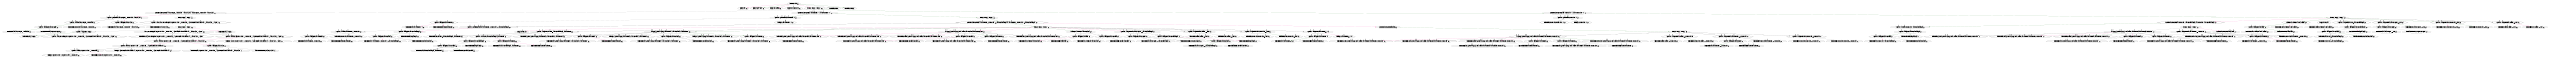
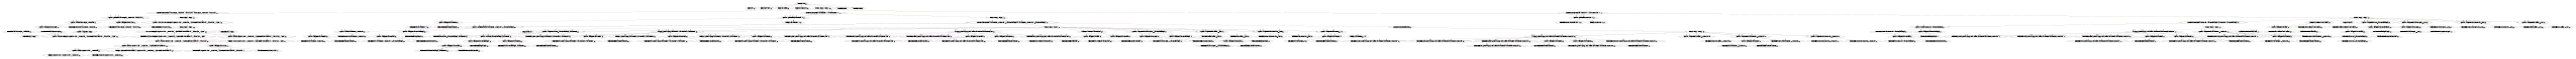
  digraph {
    edge [color=black]
    n1 [label=<(METHOD,write)<SUB>266</SUB>>]
    n2 [label=<(PARAM,this)<SUB>266</SUB>>]
    n3 [label=<(PARAM,byte[] wBuf)<SUB>266</SUB>>]
    n4 [label=<(PARAM,int wOffset)<SUB>266</SUB>>]
    n5 [label=<(PARAM,int numToWrite)<SUB>266</SUB>>]
    n6 [label=<(BLOCK,&lt;empty&gt;,&lt;empty&gt;)<SUB>266</SUB>>]
    n7 [label=<(MODIFIER,PUBLIC)>]
    n8 [label=<(MODIFIER,VIRTUAL)>]
    n9 [label=<(CONTROL_STRUCTURE,if ((this.currBytes + numToWrite) &gt; this.currSize),if ((this.currBytes + numToWrite) &gt; this.currSize))<SUB>267</SUB>>]
    n10 [label=<(CONTROL_STRUCTURE,if (this.assemLen &gt; 0),if (this.assemLen &gt; 0))<SUB>281</SUB>>]
    n11 [label=<(CONTROL_STRUCTURE,while (numToWrite &gt; 0),while (numToWrite &gt; 0))<SUB>310</SUB>>]
    n12 [label=<(&lt;operator&gt;.greaterThan,(this.currBytes + numToWrite) &gt; this.currSize)<SUB>267</SUB>>]
    n13 [label=<(BLOCK,&lt;empty&gt;,&lt;empty&gt;)<SUB>267</SUB>>]
    n14 [label=<(&lt;operator&gt;.greaterThan,this.assemLen &gt; 0)<SUB>281</SUB>>]
    n15 [label=<(BLOCK,&lt;empty&gt;,&lt;empty&gt;)<SUB>281</SUB>>]
    n16 [label=<(&lt;operator&gt;.greaterThan,numToWrite &gt; 0)<SUB>310</SUB>>]
    n17 [label=<(BLOCK,&lt;empty&gt;,&lt;empty&gt;)<SUB>310</SUB>>]
    n18 [label=<(&lt;operator&gt;.addition,this.currBytes + numToWrite)<SUB>267</SUB>>]
    n19 [label=<(&lt;operator&gt;.fieldAccess,this.currSize)<SUB>267</SUB>>]
    n20 [label=<(&lt;operator&gt;.throw,throw new IOException(&quot;request to write '&quot; + numToWrite + &quot;' bytes exceeds size in header of '&quot; + this.currSize + &quot;' bytes&quot;);)<SUB>268</SUB>>]
    n21 [label=<(&lt;operator&gt;.fieldAccess,this.currBytes)<SUB>267</SUB>>]
    n22 [label=<(IDENTIFIER,numToWrite,this.currBytes + numToWrite)<SUB>267</SUB>>]
    n23 [label=<(IDENTIFIER,this,(this.currBytes + numToWrite) &gt; this.currSize)<SUB>267</SUB>>]
    n24 [label=<(FIELD_IDENTIFIER,currSize,currSize)<SUB>267</SUB>>]
    n25 [label=<(IDENTIFIER,this,this.currBytes + numToWrite)<SUB>267</SUB>>]
    n26 [label=<(FIELD_IDENTIFIER,currBytes,currBytes)<SUB>267</SUB>>]
    n27 [label=<(BLOCK,&lt;empty&gt;,&lt;empty&gt;)<SUB>268</SUB>>]
    n28 [label=<(&lt;operator&gt;.assignment,&lt;empty&gt;)>]
    n29 [label=<(&lt;init&gt;,new IOException(&quot;request to write '&quot; + numToWrite + &quot;' bytes exceeds size in header of '&quot; + this.currSize + &quot;' bytes&quot;))<SUB>268</SUB>>]
    n30 [label=<(IDENTIFIER,$obj4,&lt;empty&gt;)>]
    n31 [label=<(IDENTIFIER,$obj4,&lt;empty&gt;)>]
    n32 [label=<(&lt;operator&gt;.alloc,new IOException(&quot;request to write '&quot; + numToWrite + &quot;' bytes exceeds size in header of '&quot; + this.currSize + &quot;' bytes&quot;))<SUB>268</SUB>>]
    n33 [label=<(IDENTIFIER,$obj4,new IOException(&quot;request to write '&quot; + numToWrite + &quot;' bytes exceeds size in header of '&quot; + this.currSize + &quot;' bytes&quot;))>]
    n34 [label=<(&lt;operator&gt;.addition,&quot;request to write '&quot; + numToWrite + &quot;' bytes exceeds size in header of '&quot; + this.currSize + &quot;' bytes&quot;)<SUB>268</SUB>>]
    n35 [label=<(&lt;operator&gt;.addition,&quot;request to write '&quot; + numToWrite + &quot;' bytes exceeds size in header of '&quot; + this.currSize)<SUB>268</SUB>>]
    n36 [label=<(LITERAL,&quot;' bytes&quot;,&quot;request to write '&quot; + numToWrite + &quot;' bytes exceeds size in header of '&quot; + this.currSize + &quot;' bytes&quot;)<SUB>270</SUB>>]
    n37 [label=<(&lt;operator&gt;.addition,&quot;request to write '&quot; + numToWrite + &quot;' bytes exceeds size in header of '&quot;)<SUB>268</SUB>>]
    n38 [label=<(&lt;operator&gt;.fieldAccess,this.currSize)<SUB>270</SUB>>]
    n39 [label=<(&lt;operator&gt;.addition,&quot;request to write '&quot; + numToWrite)<SUB>268</SUB>>]
    n40 [label=<(LITERAL,&quot;' bytes exceeds size in header of '&quot;,&quot;request to write '&quot; + numToWrite + &quot;' bytes exceeds size in header of '&quot;)<SUB>269</SUB>>]
    n41 [label=<(IDENTIFIER,this,&quot;request to write '&quot; + numToWrite + &quot;' bytes exceeds size in header of '&quot; + this.currSize)<SUB>270</SUB>>]
    n42 [label=<(FIELD_IDENTIFIER,currSize,currSize)<SUB>270</SUB>>]
    n43 [label=<(LITERAL,&quot;request to write '&quot;,&quot;request to write '&quot; + numToWrite)<SUB>268</SUB>>]
    n44 [label=<(IDENTIFIER,numToWrite,&quot;request to write '&quot; + numToWrite)<SUB>268</SUB>>]
    n45 [label=<(&lt;operator&gt;.fieldAccess,this.assemLen)<SUB>281</SUB>>]
    n46 [label=<(LITERAL,0,this.assemLen &gt; 0)<SUB>281</SUB>>]
    n47 [label=<(CONTROL_STRUCTURE,if ((this.assemLen + numToWrite) &gt;= this.recordBuf.length),if ((this.assemLen + numToWrite) &gt;= this.recordBuf.length))<SUB>282</SUB>>]
    n48 [label=<(IDENTIFIER,this,this.assemLen &gt; 0)<SUB>281</SUB>>]
    n49 [label=<(FIELD_IDENTIFIER,assemLen,assemLen)<SUB>281</SUB>>]
    n50 [label=<(&lt;operator&gt;.greaterEqualsThan,(this.assemLen + numToWrite) &gt;= this.recordBuf.length)<SUB>282</SUB>>]
    n51 [label=<(BLOCK,&lt;empty&gt;,&lt;empty&gt;)<SUB>282</SUB>>]
    n52 [label=<(CONTROL_STRUCTURE,else,else)<SUB>295</SUB>>]
    n53 [label=<(&lt;operator&gt;.addition,this.assemLen + numToWrite)<SUB>282</SUB>>]
    n54 [label=<(&lt;operator&gt;.fieldAccess,this.recordBuf.length)<SUB>282</SUB>>]
    n55 [label=<(LOCAL,int aLen: int)>]
    n56 [label=<(&lt;operator&gt;.assignment,int aLen = this.recordBuf.length - this.assemLen)<SUB>283</SUB>>]
    n57 [label=<(arraycopy,System.arraycopy(this.assemBuf, 0, this.recordBuf, 0, this.assemLen))<SUB>285</SUB>>]
    n58 [label=<(arraycopy,System.arraycopy(wBuf, wOffset, this.recordBuf, this.assemLen, aLen))<SUB>287</SUB>>]
    n59 [label=<(writeRecord,writeRecord(this.recordBuf))<SUB>289</SUB>>]
    n60 [label=<(&lt;operator&gt;.assignmentPlus,this.currBytes += this.recordBuf.length)<SUB>291</SUB>>]
    n61 [label=<(&lt;operator&gt;.assignmentPlus,wOffset += aLen)<SUB>292</SUB>>]
    n62 [label=<(&lt;operator&gt;.assignmentMinus,numToWrite -= aLen)<SUB>293</SUB>>]
    n63 [label=<(&lt;operator&gt;.assignment,this.assemLen = 0)<SUB>294</SUB>>]
    n64 [label=<(BLOCK,&lt;empty&gt;,&lt;empty&gt;)<SUB>295</SUB>>]
    n65 [label=<(&lt;operator&gt;.fieldAccess,this.assemLen)<SUB>282</SUB>>]
    n66 [label=<(IDENTIFIER,numToWrite,this.assemLen + numToWrite)<SUB>282</SUB>>]
    n67 [label=<(&lt;operator&gt;.fieldAccess,this.recordBuf)<SUB>282</SUB>>]
    n68 [label=<(FIELD_IDENTIFIER,length,length)<SUB>282</SUB>>]
    n69 [label=<(IDENTIFIER,this,this.assemLen + numToWrite)<SUB>282</SUB>>]
    n70 [label=<(FIELD_IDENTIFIER,assemLen,assemLen)<SUB>282</SUB>>]
    n71 [label=<(IDENTIFIER,this,(this.assemLen + numToWrite) &gt;= this.recordBuf.length)<SUB>282</SUB>>]
    n72 [label=<(FIELD_IDENTIFIER,recordBuf,recordBuf)<SUB>282</SUB>>]
    n73 [label=<(IDENTIFIER,aLen,int aLen = this.recordBuf.length - this.assemLen)<SUB>283</SUB>>]
    n74 [label=<(&lt;operator&gt;.subtraction,this.recordBuf.length - this.assemLen)<SUB>283</SUB>>]
    n75 [label=<(IDENTIFIER,System,System.arraycopy(this.assemBuf, 0, this.recordBuf, 0, this.assemLen))<SUB>285</SUB>>]
    n76 [label=<(&lt;operator&gt;.fieldAccess,this.assemBuf)<SUB>285</SUB>>]
    n77 [label=<(LITERAL,0,System.arraycopy(this.assemBuf, 0, this.recordBuf, 0, this.assemLen))<SUB>285</SUB>>]
    n78 [label=<(&lt;operator&gt;.fieldAccess,this.recordBuf)<SUB>285</SUB>>]
    n79 [label=<(LITERAL,0,System.arraycopy(this.assemBuf, 0, this.recordBuf, 0, this.assemLen))<SUB>285</SUB>>]
    n80 [label=<(&lt;operator&gt;.fieldAccess,this.assemLen)<SUB>286</SUB>>]
    n81 [label=<(IDENTIFIER,System,System.arraycopy(wBuf, wOffset, this.recordBuf, this.assemLen, aLen))<SUB>287</SUB>>]
    n82 [label=<(IDENTIFIER,wBuf,System.arraycopy(wBuf, wOffset, this.recordBuf, this.assemLen, aLen))<SUB>287</SUB>>]
    n83 [label=<(IDENTIFIER,wOffset,System.arraycopy(wBuf, wOffset, this.recordBuf, this.assemLen, aLen))<SUB>287</SUB>>]
    n84 [label=<(&lt;operator&gt;.fieldAccess,this.recordBuf)<SUB>287</SUB>>]
    n85 [label=<(&lt;operator&gt;.fieldAccess,this.assemLen)<SUB>288</SUB>>]
    n86 [label=<(IDENTIFIER,aLen,System.arraycopy(wBuf, wOffset, this.recordBuf, this.assemLen, aLen))<SUB>288</SUB>>]
    n87 [label=<(&lt;operator&gt;.fieldAccess,this.buffer)<SUB>289</SUB>>]
    n88 [label=<(&lt;operator&gt;.fieldAccess,this.recordBuf)<SUB>289</SUB>>]
    n89 [label=<(&lt;operator&gt;.fieldAccess,this.currBytes)<SUB>291</SUB>>]
    n90 [label=<(&lt;operator&gt;.fieldAccess,this.recordBuf.length)<SUB>291</SUB>>]
    n91 [label=<(IDENTIFIER,wOffset,wOffset += aLen)<SUB>292</SUB>>]
    n92 [label=<(IDENTIFIER,aLen,wOffset += aLen)<SUB>292</SUB>>]
    n93 [label=<(IDENTIFIER,numToWrite,numToWrite -= aLen)<SUB>293</SUB>>]
    n94 [label=<(IDENTIFIER,aLen,numToWrite -= aLen)<SUB>293</SUB>>]
    n95 [label=<(&lt;operator&gt;.fieldAccess,this.assemLen)<SUB>294</SUB>>]
    n96 [label=<(LITERAL,0,this.assemLen = 0)<SUB>294</SUB>>]
    n97 [label=<(&lt;operator&gt;.fieldAccess,this.recordBuf.length)<SUB>283</SUB>>]
    n98 [label=<(&lt;operator&gt;.fieldAccess,this.assemLen)<SUB>283</SUB>>]
    n99 [label=<(&lt;operator&gt;.fieldAccess,this.recordBuf)<SUB>283</SUB>>]
    n100 [label=<(FIELD_IDENTIFIER,length,length)<SUB>283</SUB>>]
    n101 [label=<(IDENTIFIER,this,this.recordBuf.length - this.assemLen)<SUB>283</SUB>>]
    n102 [label=<(FIELD_IDENTIFIER,assemLen,assemLen)<SUB>283</SUB>>]
    n103 [label=<(IDENTIFIER,this,this.recordBuf.length - this.assemLen)<SUB>283</SUB>>]
    n104 [label=<(FIELD_IDENTIFIER,recordBuf,recordBuf)<SUB>283</SUB>>]
    n105 [label=<(IDENTIFIER,this,System.arraycopy(this.assemBuf, 0, this.recordBuf, 0, this.assemLen))<SUB>285</SUB>>]
    n106 [label=<(FIELD_IDENTIFIER,assemBuf,assemBuf)<SUB>285</SUB>>]
    n107 [label=<(IDENTIFIER,this,System.arraycopy(this.assemBuf, 0, this.recordBuf, 0, this.assemLen))<SUB>285</SUB>>]
    n108 [label=<(FIELD_IDENTIFIER,recordBuf,recordBuf)<SUB>285</SUB>>]
    n109 [label=<(IDENTIFIER,this,System.arraycopy(this.assemBuf, 0, this.recordBuf, 0, this.assemLen))<SUB>286</SUB>>]
    n110 [label=<(FIELD_IDENTIFIER,assemLen,assemLen)<SUB>286</SUB>>]
    n111 [label=<(IDENTIFIER,this,System.arraycopy(wBuf, wOffset, this.recordBuf, this.assemLen, aLen))<SUB>287</SUB>>]
    n112 [label=<(FIELD_IDENTIFIER,recordBuf,recordBuf)<SUB>287</SUB>>]
    n113 [label=<(IDENTIFIER,this,System.arraycopy(wBuf, wOffset, this.recordBuf, this.assemLen, aLen))<SUB>288</SUB>>]
    n114 [label=<(FIELD_IDENTIFIER,assemLen,assemLen)<SUB>288</SUB>>]
    n115 [label=<(IDENTIFIER,this,writeRecord(this.recordBuf))<SUB>289</SUB>>]
    n116 [label=<(FIELD_IDENTIFIER,buffer,buffer)<SUB>289</SUB>>]
    n117 [label=<(IDENTIFIER,this,writeRecord(this.recordBuf))<SUB>289</SUB>>]
    n118 [label=<(FIELD_IDENTIFIER,recordBuf,recordBuf)<SUB>289</SUB>>]
    n119 [label=<(IDENTIFIER,this,this.currBytes += this.recordBuf.length)<SUB>291</SUB>>]
    n120 [label=<(FIELD_IDENTIFIER,currBytes,currBytes)<SUB>291</SUB>>]
    n121 [label=<(&lt;operator&gt;.fieldAccess,this.recordBuf)<SUB>291</SUB>>]
    n122 [label=<(FIELD_IDENTIFIER,length,length)<SUB>291</SUB>>]
    n123 [label=<(IDENTIFIER,this,this.currBytes += this.recordBuf.length)<SUB>291</SUB>>]
    n124 [label=<(FIELD_IDENTIFIER,recordBuf,recordBuf)<SUB>291</SUB>>]
    n125 [label=<(IDENTIFIER,this,this.assemLen = 0)<SUB>294</SUB>>]
    n126 [label=<(FIELD_IDENTIFIER,assemLen,assemLen)<SUB>294</SUB>>]
    n127 [label=<(arraycopy,System.arraycopy(wBuf, wOffset, this.assemBuf, this.assemLen, numToWrite))<SUB>296</SUB>>]
    n128 [label=<(&lt;operator&gt;.assignmentPlus,wOffset += numToWrite)<SUB>299</SUB>>]
    n129 [label=<(&lt;operator&gt;.assignmentPlus,this.assemLen += numToWrite)<SUB>300</SUB>>]
    n130 [label=<(&lt;operator&gt;.assignmentMinus,numToWrite -= numToWrite)<SUB>301</SUB>>]
    n131 [label=<(IDENTIFIER,System,System.arraycopy(wBuf, wOffset, this.assemBuf, this.assemLen, numToWrite))<SUB>296</SUB>>]
    n132 [label=<(IDENTIFIER,wBuf,System.arraycopy(wBuf, wOffset, this.assemBuf, this.assemLen, numToWrite))<SUB>296</SUB>>]
    n133 [label=<(IDENTIFIER,wOffset,System.arraycopy(wBuf, wOffset, this.assemBuf, this.assemLen, numToWrite))<SUB>296</SUB>>]
    n134 [label=<(&lt;operator&gt;.fieldAccess,this.assemBuf)<SUB>296</SUB>>]
    n135 [label=<(&lt;operator&gt;.fieldAccess,this.assemLen)<SUB>296</SUB>>]
    n136 [label=<(IDENTIFIER,numToWrite,System.arraycopy(wBuf, wOffset, this.assemBuf, this.assemLen, numToWrite))<SUB>297</SUB>>]
-   n137 [label=<(IDENTIFIER,wOffset,wOffset += numToWrite)<SUB>299</SUB>>]
    n138 [label=<(IDENTIFIER,numToWrite,wOffset += numToWrite)<SUB>299</SUB>>]
    n139 [label=<(&lt;operator&gt;.fieldAccess,this.assemLen)<SUB>300</SUB>>]
    n140 [label=<(IDENTIFIER,numToWrite,this.assemLen += numToWrite)<SUB>300</SUB>>]
    n141 [label=<(IDENTIFIER,numToWrite,numToWrite -= numToWrite)<SUB>301</SUB>>]
    n142 [label=<(IDENTIFIER,numToWrite,numToWrite -= numToWrite)<SUB>301</SUB>>]
    n143 [label=<(IDENTIFIER,this,System.arraycopy(wBuf, wOffset, this.assemBuf, this.assemLen, numToWrite))<SUB>296</SUB>>]
    n144 [label=<(FIELD_IDENTIFIER,assemBuf,assemBuf)<SUB>296</SUB>>]
    n145 [label=<(IDENTIFIER,this,System.arraycopy(wBuf, wOffset, this.assemBuf, this.assemLen, numToWrite))<SUB>296</SUB>>]
    n146 [label=<(FIELD_IDENTIFIER,assemLen,assemLen)<SUB>296</SUB>>]
    n147 [label=<(IDENTIFIER,this,this.assemLen += numToWrite)<SUB>300</SUB>>]
    n148 [label=<(FIELD_IDENTIFIER,assemLen,assemLen)<SUB>300</SUB>>]
    n149 [label=<(IDENTIFIER,numToWrite,numToWrite &gt; 0)<SUB>310</SUB>>]
    n150 [label=<(LITERAL,0,numToWrite &gt; 0)<SUB>310</SUB>>]
    n151 [label=<(CONTROL_STRUCTURE,if (numToWrite &lt; this.recordBuf.length),if (numToWrite &lt; this.recordBuf.length))<SUB>311</SUB>>]
    n152 [label=<(writeRecord,writeRecord(wBuf, wOffset))<SUB>320</SUB>>]
    n153 [label=<(LOCAL,int num: int)>]
    n154 [label=<(&lt;operator&gt;.assignment,int num = this.recordBuf.length)<SUB>322</SUB>>]
    n155 [label=<(&lt;operator&gt;.assignmentPlus,this.currBytes += num)<SUB>324</SUB>>]
    n156 [label=<(&lt;operator&gt;.assignmentMinus,numToWrite -= num)<SUB>325</SUB>>]
    n157 [label=<(&lt;operator&gt;.assignmentPlus,wOffset += num)<SUB>396</SUB>>]
    n158 [label=<(&lt;operator&gt;.lessThan,numToWrite &lt; this.recordBuf.length)<SUB>311</SUB>>]
    n159 [label=<(BLOCK,&lt;empty&gt;,&lt;empty&gt;)<SUB>311</SUB>>]
    n160 [label=<(&lt;operator&gt;.fieldAccess,this.buffer)<SUB>320</SUB>>]
    n161 [label=<(IDENTIFIER,wBuf,writeRecord(wBuf, wOffset))<SUB>320</SUB>>]
    n162 [label=<(IDENTIFIER,wOffset,writeRecord(wBuf, wOffset))<SUB>320</SUB>>]
    n163 [label=<(&lt;operator&gt;.fieldAccess,this.recordBuf.length)<SUB>322</SUB>>]
    n164 [label=<(&lt;operator&gt;.fieldAccess,this.currBytes)<SUB>324</SUB>>]
    n165 [label=<(IDENTIFIER,num,this.currBytes += num)<SUB>324</SUB>>]
    n166 [label=<(IDENTIFIER,numToWrite,numToWrite -= num)<SUB>325</SUB>>]
    n167 [label=<(IDENTIFIER,num,numToWrite -= num)<SUB>325</SUB>>]
    n168 [label=<(IDENTIFIER,wOffset,wOffset += num)<SUB>326</SUB>>]
    n169 [label=<(IDENTIFIER,num,wOffset += num)<SUB>326</SUB>>]
+   n170 [label=<(IDENTIFIER,numToWrite,numToWrite &lt; this.recordBuf.length)<SUB>311</SUB>>]
    n171 [label=<(&lt;operator&gt;.fieldAccess,this.recordBuf.length)<SUB>311</SUB>>]
    n172 [label=<(arraycopy,System.arraycopy(wBuf, wOffset, this.assemBuf, this.assemLen, numToWrite))<SUB>312</SUB>>]
    n173 [label=<(&lt;operator&gt;.assignmentPlus,this.assemLen += numToWrite)<SUB>315</SUB>>]
    n174 [label=<(CONTROL_STRUCTURE,break;,break;)<SUB>317</SUB>>]
    n175 [label=<(&lt;operator&gt;.fieldAccess,this.recordBuf)<SUB>311</SUB>>]
    n176 [label=<(FIELD_IDENTIFIER,length,length)<SUB>311</SUB>>]
    n177 [label=<(IDENTIFIER,this,numToWrite &lt; this.recordBuf.length)<SUB>311</SUB>>]
    n178 [label=<(FIELD_IDENTIFIER,recordBuf,recordBuf)<SUB>311</SUB>>]
    n179 [label=<(IDENTIFIER,System,System.arraycopy(wBuf, wOffset, this.assemBuf, this.assemLen, numToWrite))<SUB>312</SUB>>]
    n180 [label=<(IDENTIFIER,wBuf,System.arraycopy(wBuf, wOffset, this.assemBuf, this.assemLen, numToWrite))<SUB>312</SUB>>]
    n181 [label=<(IDENTIFIER,wOffset,System.arraycopy(wBuf, wOffset, this.assemBuf, this.assemLen, numToWrite))<SUB>312</SUB>>]
    n182 [label=<(&lt;operator&gt;.fieldAccess,this.assemBuf)<SUB>312</SUB>>]
    n183 [label=<(&lt;operator&gt;.fieldAccess,this.assemLen)<SUB>312</SUB>>]
    n184 [label=<(IDENTIFIER,numToWrite,System.arraycopy(wBuf, wOffset, this.assemBuf, this.assemLen, numToWrite))<SUB>313</SUB>>]
    n185 [label=<(&lt;operator&gt;.fieldAccess,this.assemLen)<SUB>315</SUB>>]
    n186 [label=<(IDENTIFIER,numToWrite,this.assemLen += numToWrite)<SUB>315</SUB>>]
    n187 [label=<(IDENTIFIER,this,System.arraycopy(wBuf, wOffset, this.assemBuf, this.assemLen, numToWrite))<SUB>312</SUB>>]
    n188 [label=<(FIELD_IDENTIFIER,assemBuf,assemBuf)<SUB>312</SUB>>]
    n189 [label=<(IDENTIFIER,this,System.arraycopy(wBuf, wOffset, this.assemBuf, this.assemLen, numToWrite))<SUB>312</SUB>>]
    n190 [label=<(FIELD_IDENTIFIER,assemLen,assemLen)<SUB>312</SUB>>]
    n191 [label=<(IDENTIFIER,this,this.assemLen += numToWrite)<SUB>315</SUB>>]
    n192 [label=<(FIELD_IDENTIFIER,assemLen,assemLen)<SUB>315</SUB>>]
    n193 [label=<(IDENTIFIER,this,writeRecord(wBuf, wOffset))<SUB>320</SUB>>]
    n194 [label=<(FIELD_IDENTIFIER,buffer,buffer)<SUB>320</SUB>>]
    n195 [label=<(IDENTIFIER,num,int num = this.recordBuf.length)<SUB>322</SUB>>]
    n196 [label=<(&lt;operator&gt;.fieldAccess,this.recordBuf)<SUB>322</SUB>>]
    n197 [label=<(FIELD_IDENTIFIER,length,length)<SUB>322</SUB>>]
    n198 [label=<(IDENTIFIER,this,int num = this.recordBuf.length)<SUB>322</SUB>>]
    n199 [label=<(FIELD_IDENTIFIER,recordBuf,recordBuf)<SUB>322</SUB>>]
    n200 [label=<(IDENTIFIER,this,this.currBytes += num)<SUB>324</SUB>>]
    n201 [label=<(FIELD_IDENTIFIER,currBytes,currBytes)<SUB>324</SUB>>]
    n1 -> n2 [color=deeppink]
    n1 -> n3 [color=darkgreen]
    n1 -> n4 [color=deeppink]
    n1 -> n5
    n1 -> n6 [color=deeppink]
    n1 -> n7 [color=gray40]
    n1 -> n8 [color=darkgreen]
    n6 -> n9 [color=gray40]
    n6 -> n10
    n6 -> n11 [color=darkgreen]
    n9 -> n12 [color=deeppink]
    n9 -> n13 [color=gray40]
    n10 -> n14 [color=darkgreen]
    n10 -> n15 [color=darkgreen]
    n11 -> n16 [color=darkgreen]
    n11 -> n17 [color=darkgreen]
    n12 -> n18
    n12 -> n19 [color=deeppink]
    n13 -> n20 [color=deeppink]
    n14 -> n45 [color=gray40]
    n14 -> n46
    n15 -> n47 [color=darkgreen]
    n16 -> n149
    n16 -> n150
    n17 -> n151 [color=deeppink]
    n17 -> n152 [color=darkgreen]
    n17 -> n153 [color=gray40]
    n17 -> n154 [color=darkgreen]
    n17 -> n155 [color=gray40]
    n17 -> n156 [color=darkgreen]
    n17 -> n157
    n18 -> n21 [color=darkgreen]
    n18 -> n22 [color=darkgreen]
    n19 -> n23 [color=darkgreen]
    n19 -> n24 [color=gray40]
    n20 -> n27 [color=darkgreen]
    n21 -> n25 [color=darkgreen]
    n21 -> n26
    n27 -> n28 [color=gray40]
    n27 -> n29
    n27 -> n30 [color=deeppink]
    n28 -> n31 [color=darkgreen]
    n28 -> n32 [color=gray40]
    n29 -> n33
    n29 -> n34
    n34 -> n35 [color=deeppink]
    n34 -> n36
    n35 -> n37 [color=deeppink]
    n35 -> n38 [color=deeppink]
    n37 -> n39
    n37 -> n40 [color=darkgreen]
    n38 -> n41 [color=darkgreen]
    n38 -> n42 [color=gray40]
    n39 -> n43
    n39 -> n44 [color=deeppink]
    n45 -> n48 [color=deeppink]
    n45 -> n49 [color=deeppink]
    n47 -> n50
    n47 -> n51 [color=darkgreen]
    n47 -> n52 [color=deeppink]
    n50 -> n53 [color=gray40]
    n50 -> n54 [color=deeppink]
    n51 -> n55 [color=deeppink]
    n51 -> n56
    n51 -> n57 [color=darkgreen]
    n51 -> n58 [color=deeppink]
    n51 -> n59 [color=darkgreen]
    n51 -> n60 [color=deeppink]
    n51 -> n61
    n51 -> n62
    n51 -> n63
    n52 -> n64 [color=darkgreen]
    n53 -> n65 [color=gray40]
    n53 -> n66 [color=gray40]
    n54 -> n67 [color=darkgreen]
    n54 -> n68 [color=gray40]
    n56 -> n73
    n56 -> n74 [color=gray40]
    n57 -> n75
    n57 -> n76 [color=gray40]
    n57 -> n77 [color=gray40]
    n57 -> n78 [color=gray40]
    n57 -> n79 [color=darkgreen]
    n57 -> n80 [color=darkgreen]
    n58 -> n81 [color=deeppink]
    n58 -> n82 [color=gray40]
    n58 -> n83 [color=deeppink]
    n58 -> n84
    n58 -> n85 [color=darkgreen]
    n58 -> n86
    n59 -> n87 [color=gray40]
    n59 -> n88
    n60 -> n89
    n60 -> n90
    n61 -> n91 [color=gray40]
    n61 -> n92 [color=gray40]
    n62 -> n93 [color=gray40]
    n62 -> n94 [color=darkgreen]
    n63 -> n95 [color=darkgreen]
    n63 -> n96 [color=deeppink]
    n64 -> n127
    n64 -> n128 [color=deeppink]
    n64 -> n129
    n64 -> n130
    n65 -> n69
    n65 -> n70 [color=gray40]
    n67 -> n71 [color=deeppink]
    n67 -> n72
    n74 -> n97 [color=darkgreen]
    n74 -> n98 [color=deeppink]
    n76 -> n105 [color=gray40]
    n76 -> n106 [color=deeppink]
    n78 -> n107
    n78 -> n108
    n80 -> n109 [color=deeppink]
    n80 -> n110 [color=gray40]
    n84 -> n111 [color=deeppink]
    n84 -> n112 [color=gray40]
    n85 -> n113 [color=gray40]
    n85 -> n114 [color=darkgreen]
    n87 -> n115 [color=deeppink]
    n87 -> n116 [color=gray40]
    n88 -> n117 [color=gray40]
    n88 -> n118
    n89 -> n119
    n89 -> n120
    n90 -> n121 [color=darkgreen]
    n90 -> n122 [color=deeppink]
    n95 -> n125 [color=darkgreen]
    n95 -> n126
    n97 -> n99 [color=gray40]
    n97 -> n100
    n98 -> n101
    n98 -> n102 [color=deeppink]
    n99 -> n103
    n99 -> n104 [color=darkgreen]
    n121 -> n123 [color=darkgreen]
    n121 -> n124 [color=gray40]
    n127 -> n131 [color=deeppink]
    n127 -> n132
    n127 -> n133 [color=deeppink]
    n127 -> n134 [color=deeppink]
    n127 -> n135 [color=gray40]
    n127 -> n136 [color=darkgreen]
-   n128 -> n137 [color=gray40]
    n128 -> n138 [color=darkgreen]
    n129 -> n139
    n129 -> n140
    n130 -> n141 [color=deeppink]
    n130 -> n142 [color=gray40]
    n134 -> n143 [color=gray40]
    n134 -> n144 [color=gray40]
    n135 -> n145 [color=gray40]
    n135 -> n146 [color=gray40]
    n139 -> n147 [color=darkgreen]
    n139 -> n148
    n151 -> n158 [color=darkgreen]
    n151 -> n159 [color=deeppink]
    n152 -> n160 [color=darkgreen]
    n152 -> n161 [color=deeppink]
    n152 -> n162 [color=gray40]
    n154 -> n163 [color=gray40]
    n155 -> n164 [color=gray40]
    n155 -> n165 [color=darkgreen]
    n156 -> n166 [color=deeppink]
    n156 -> n167 [color=darkgreen]
    n157 -> n168
    n157 -> n169 [color=deeppink]
+   n158 -> n170 [color=deeppink]
    n158 -> n171
    n159 -> n172 [color=gray40]
    n159 -> n173 [color=darkgreen]
    n159 -> n174 [color=deeppink]
    n160 -> n193 [color=darkgreen]
    n160 -> n194 [color=darkgreen]
    n163 -> n196 [color=gray40]
    n163 -> n197 [color=deeppink]
    n164 -> n200 [color=gray40]
    n164 -> n201 [color=gray40]
    n171 -> n175 [color=darkgreen]
    n171 -> n176 [color=darkgreen]
    n172 -> n179
    n172 -> n180 [color=deeppink]
    n172 -> n181 [color=darkgreen]
    n172 -> n182 [color=deeppink]
    n172 -> n183
    n172 -> n184 [color=gray40]
    n173 -> n185
    n173 -> n186
    n175 -> n177 [color=deeppink]
    n175 -> n178 [color=gray40]
    n182 -> n187 [color=gray40]
    n182 -> n188
    n183 -> n189
    n183 -> n190
    n185 -> n191
    n185 -> n192 [color=deeppink]
    n196 -> n198
    n196 -> n199 [color=darkgreen]
    n198 -> n195
  }
